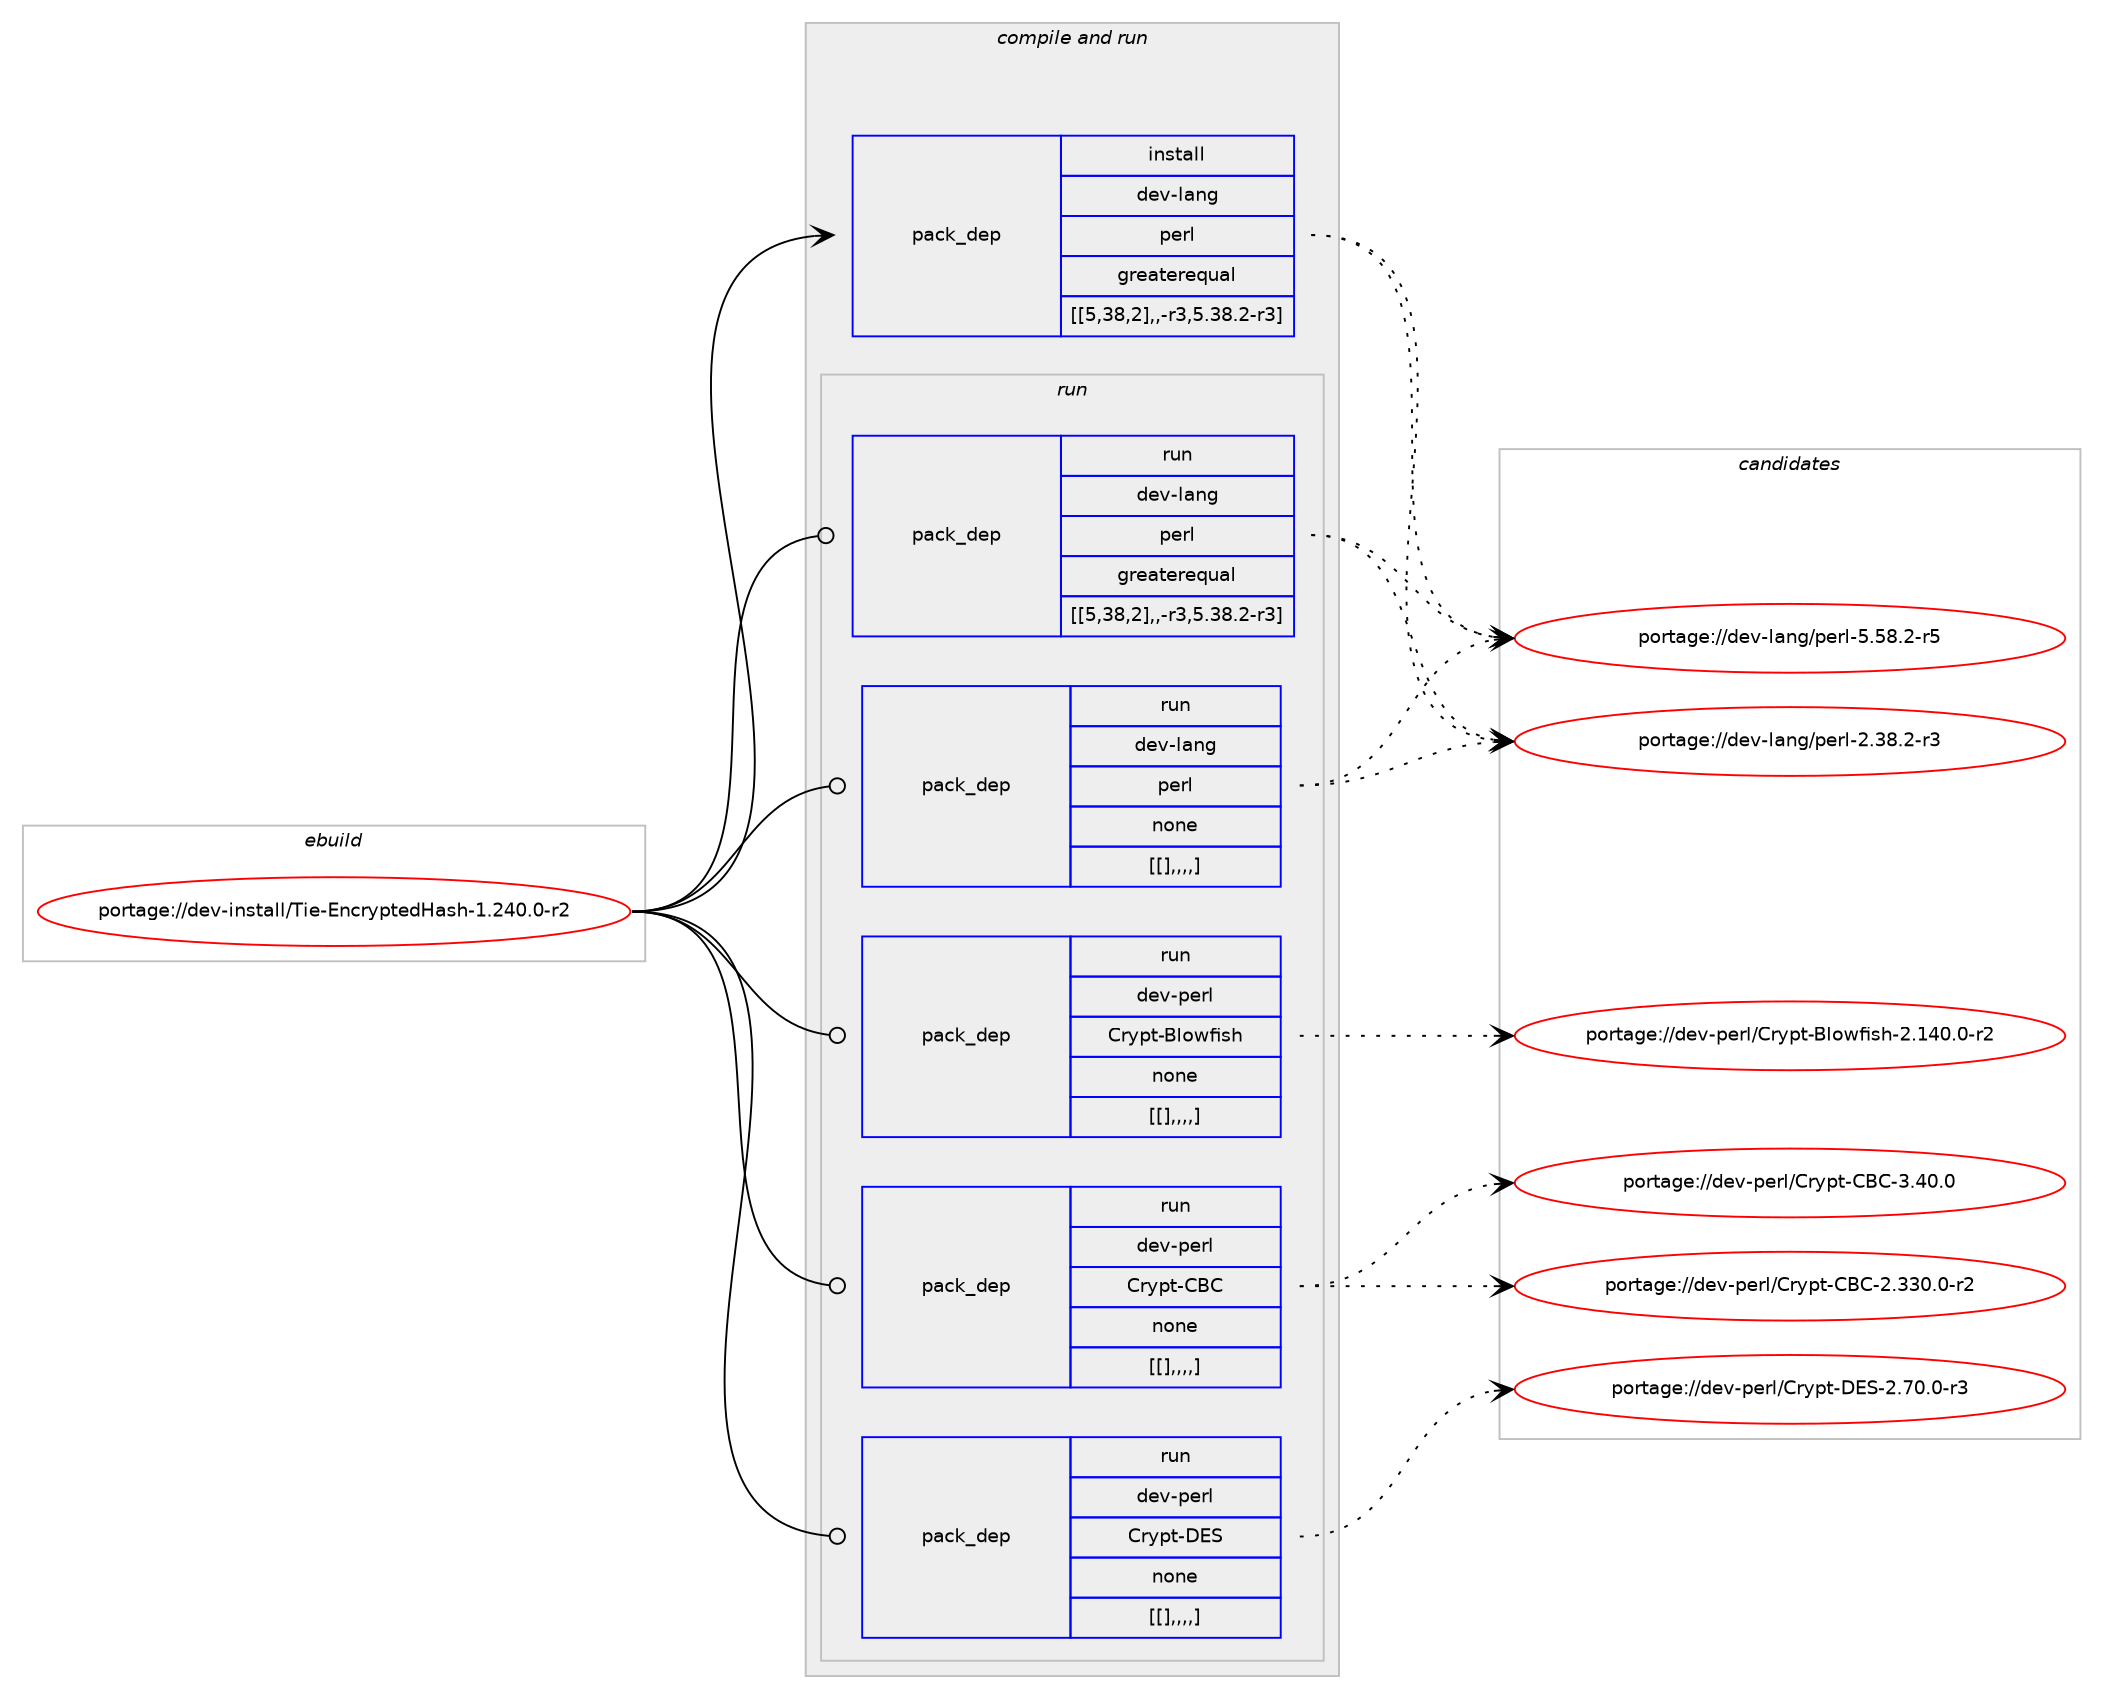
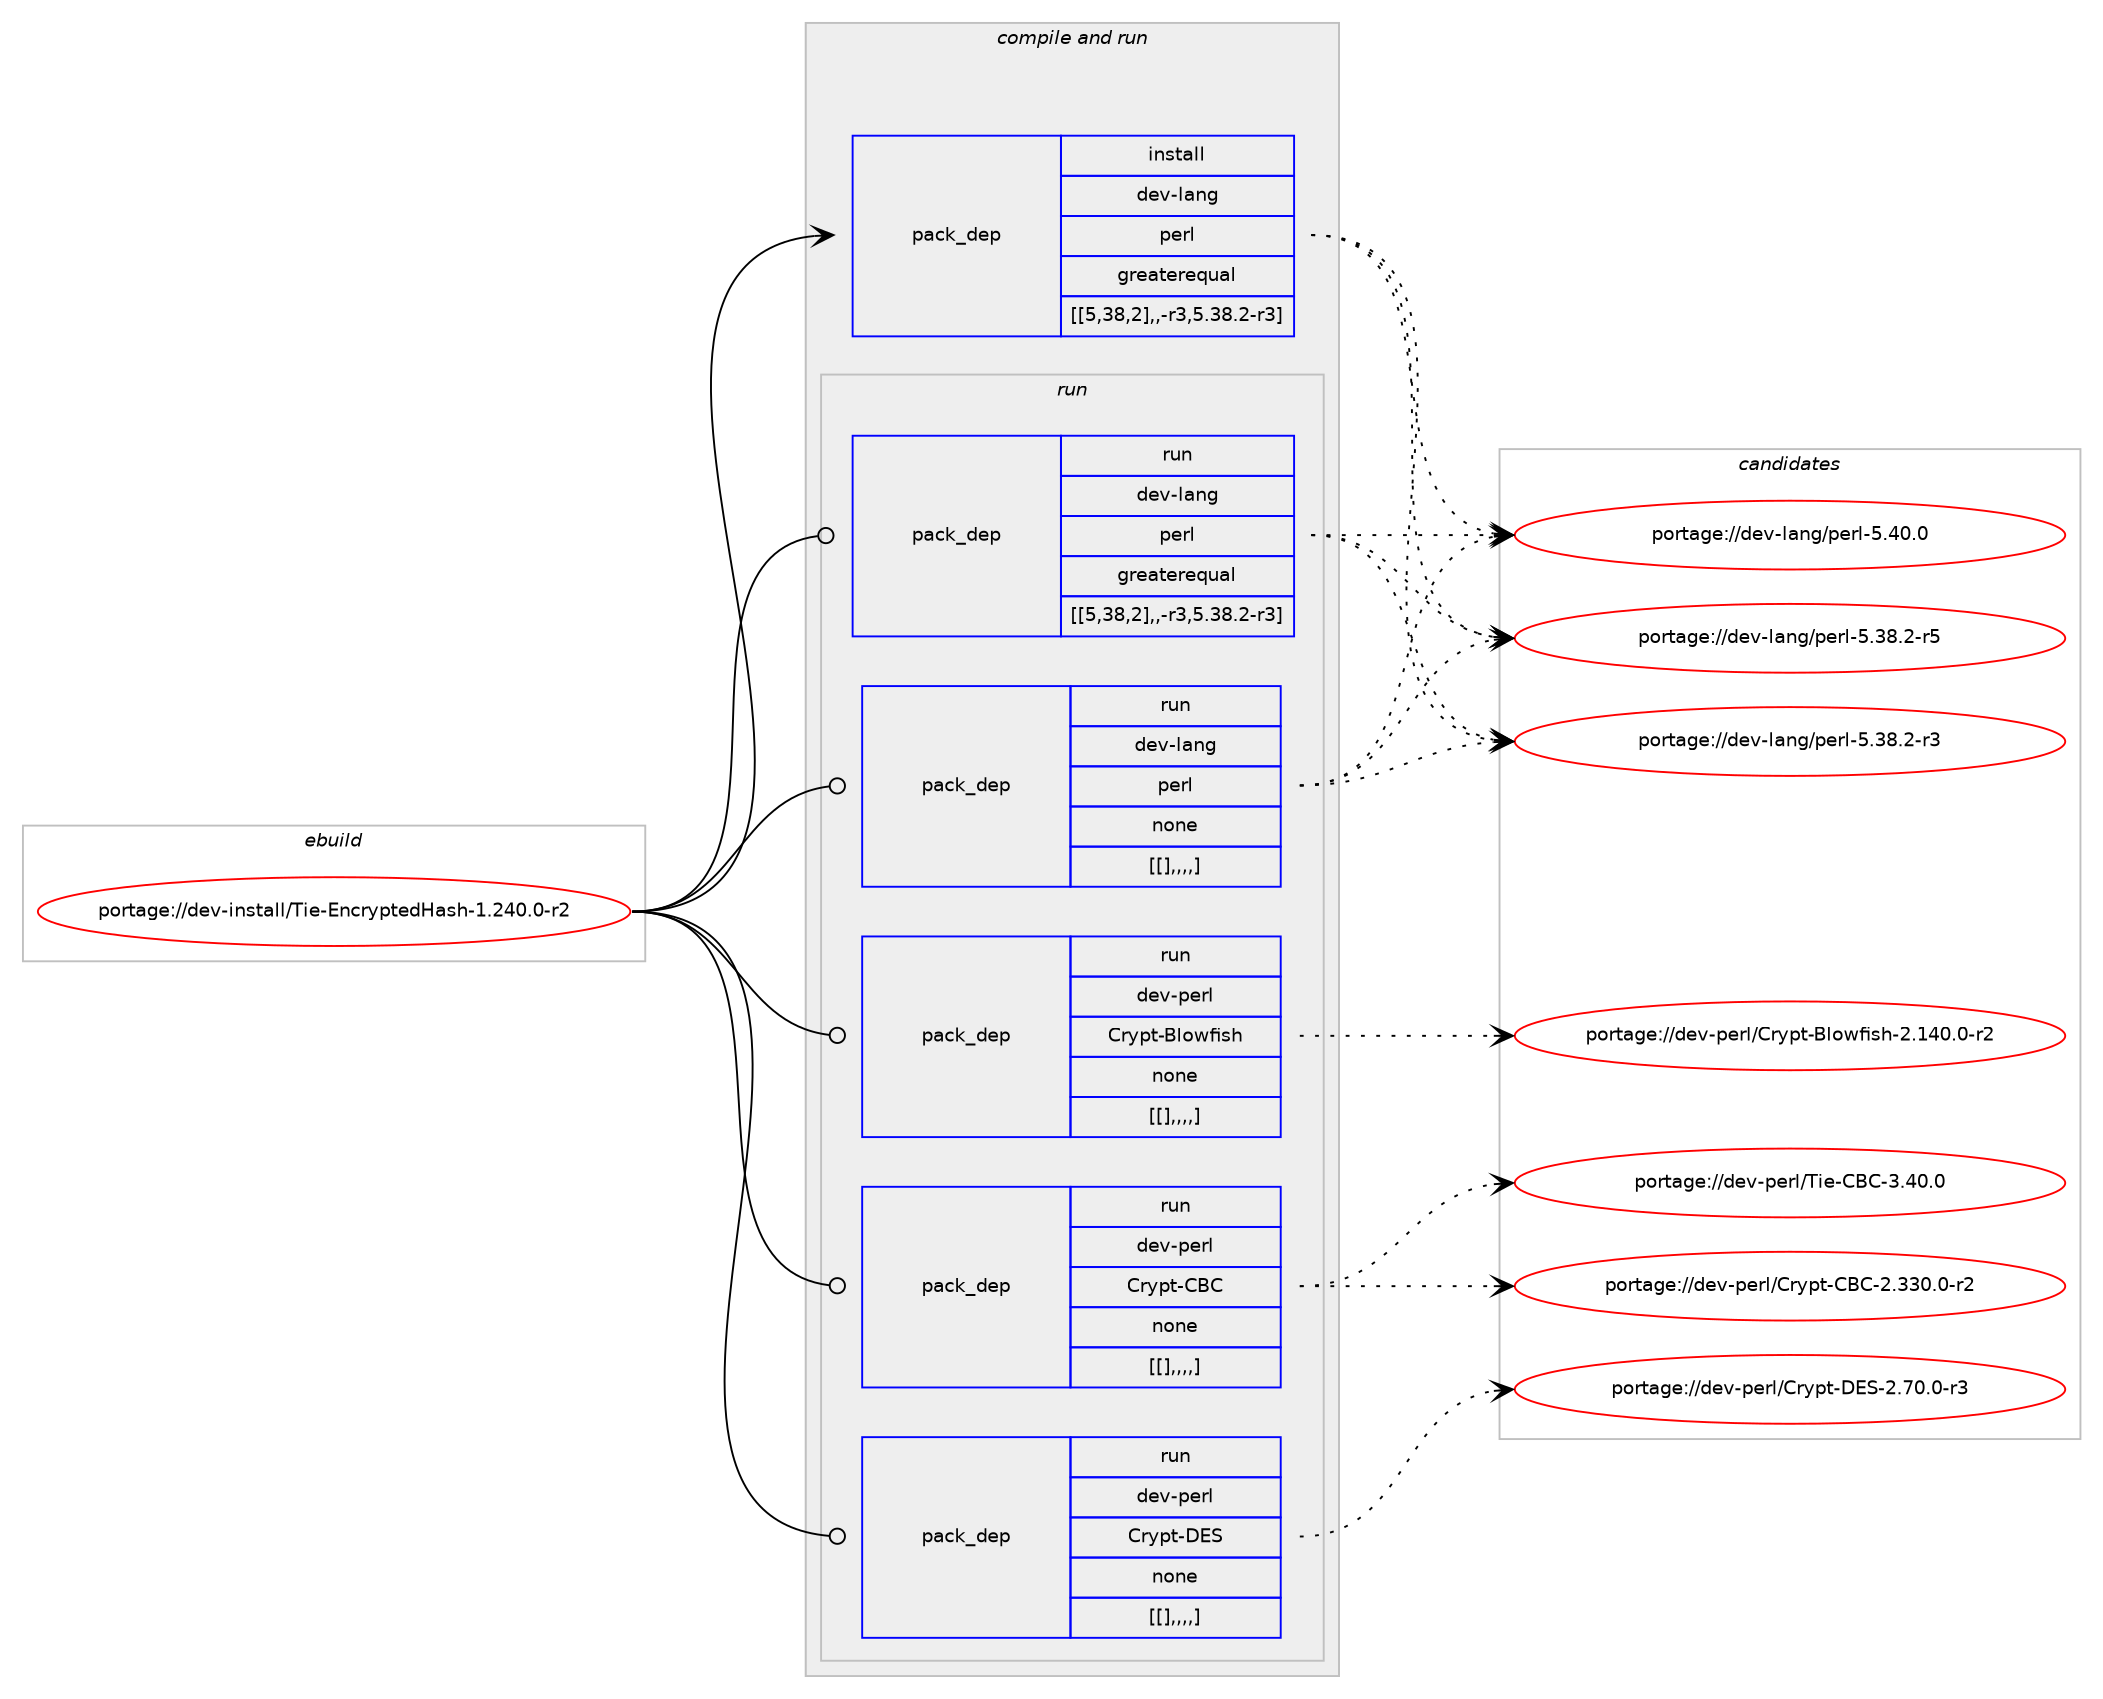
  digraph {
    compound=true
    concentrate=true
    fontname=Helvetica
    fontsize=10
    newrank=true
    rankdir=LR
    ranksep=1.5
    node [color=red fontname=Helvetica fontsize=10]
    edge [arrowhead=vee headport=w style=dotted tailport=e weight=100]
    n1 [label="portage://dev-install/Tie-EncryptedHash-1.240.0-r2" width=4]
    n2 [color=blue label=<<TABLE BORDER="0" CELLBORDER="1" CELLSPACING="0" CELLPADDING="4" WIDTH="220"><TR><TD ROWSPAN="6" CELLPADDING="30">pack_dep</TD></TR><TR><TD WIDTH="110">install</TD></TR><TR><TD>dev-lang</TD></TR><TR><TD>perl</TD></TR><TR><TD>greaterequal</TD></TR><TR><TD>[[5,38,2],,-r3,5.38.2-r3]</TD></TR></TABLE>> shape=none]
    n3 [color=blue label=<<TABLE BORDER="0" CELLBORDER="1" CELLSPACING="0" CELLPADDING="4" WIDTH="220"><TR><TD ROWSPAN="6" CELLPADDING="30">pack_dep</TD></TR><TR><TD WIDTH="110">run</TD></TR><TR><TD>dev-lang</TD></TR><TR><TD>perl</TD></TR><TR><TD>greaterequal</TD></TR><TR><TD>[[5,38,2],,-r3,5.38.2-r3]</TD></TR></TABLE>> shape=none]
    n4 [color=blue label=<<TABLE BORDER="0" CELLBORDER="1" CELLSPACING="0" CELLPADDING="4" WIDTH="220"><TR><TD ROWSPAN="6" CELLPADDING="30">pack_dep</TD></TR><TR><TD WIDTH="110">run</TD></TR><TR><TD>dev-lang</TD></TR><TR><TD>perl</TD></TR><TR><TD>none</TD></TR><TR><TD>[[],,,,]</TD></TR></TABLE>> shape=none]
    n5 [color=blue label=<<TABLE BORDER="0" CELLBORDER="1" CELLSPACING="0" CELLPADDING="4" WIDTH="220"><TR><TD ROWSPAN="6" CELLPADDING="30">pack_dep</TD></TR><TR><TD WIDTH="110">run</TD></TR><TR><TD>dev-perl</TD></TR><TR><TD>Crypt-Blowfish</TD></TR><TR><TD>none</TD></TR><TR><TD>[[],,,,]</TD></TR></TABLE>> shape=none]
    n6 [color=blue label=<<TABLE BORDER="0" CELLBORDER="1" CELLSPACING="0" CELLPADDING="4" WIDTH="220"><TR><TD ROWSPAN="6" CELLPADDING="30">pack_dep</TD></TR><TR><TD WIDTH="110">run</TD></TR><TR><TD>dev-perl</TD></TR><TR><TD>Crypt-CBC</TD></TR><TR><TD>none</TD></TR><TR><TD>[[],,,,]</TD></TR></TABLE>> shape=none]
    n7 [color=blue label=<<TABLE BORDER="0" CELLBORDER="1" CELLSPACING="0" CELLPADDING="4" WIDTH="220"><TR><TD ROWSPAN="6" CELLPADDING="30">pack_dep</TD></TR><TR><TD WIDTH="110">run</TD></TR><TR><TD>dev-perl</TD></TR><TR><TD>Crypt-DES</TD></TR><TR><TD>none</TD></TR><TR><TD>[[],,,,]</TD></TR></TABLE>> shape=none]
-   n9 [label="portage://dev-lang/perl-5.58.2-r5" width=4]
-   n10 [label="portage://dev-lang/perl-2.38.2-r3" width=4]
+   n8 [label="portage://dev-lang/perl-5.40.0" width=4]
+   n9 [label="portage://dev-lang/perl-5.38.2-r5" width=4]
+   n10 [label="portage://dev-lang/perl-5.38.2-r3" width=4]
    n11 [label="portage://dev-perl/Crypt-Blowfish-2.140.0-r2" width=4]
-   n12 [label="portage://dev-perl/Crypt-CBC-3.40.0" width=4]
+   n12 [label="portage://dev-perl/Tie-CBC-3.40.0" width=4]
    n13 [label="portage://dev-perl/Crypt-CBC-2.330.0-r2" width=4]
    n14 [label="portage://dev-perl/Crypt-DES-2.70.0-r3" width=4]
    subgraph cluster_1 {
      color=gray
      label=<<i>ebuild</i>>
      n1
    }
    subgraph cluster_2 {
      color=gray
      label=<<i>dependencies</i>>
      subgraph cluster_3 {
        color=gray
        fillcolor="#eeeeee"
        label=<<i>compile</i>>
        style=filled
        subgraph sub_4 {
          color=gray
          fillcolor="#eeeeee"
          label=<<i>compile</i>>
          style=filled
          n2
        }
      }
      subgraph cluster_5 {
        color=gray
        fillcolor="#eeeeee"
        label=<<i>compile and run</i>>
        style=filled
      }
      subgraph cluster_6 {
        color=gray
        fillcolor="#eeeeee"
        label=<<i>run</i>>
        style=filled
        subgraph sub_7 {
          color=gray
          fillcolor="#eeeeee"
          label=<<i>run</i>>
          style=filled
          n3
        }
        subgraph sub_8 {
          color=gray
          fillcolor="#eeeeee"
          label=<<i>run</i>>
          style=filled
          n4
        }
        subgraph sub_9 {
          color=gray
          fillcolor="#eeeeee"
          label=<<i>run</i>>
          style=filled
          n5
        }
        subgraph sub_10 {
          color=gray
          fillcolor="#eeeeee"
          label=<<i>run</i>>
          style=filled
          n6
        }
        subgraph sub_11 {
          color=gray
          fillcolor="#eeeeee"
          label=<<i>run</i>>
          style=filled
          n7
        }
      }
    }
    subgraph cluster_12 {
      color=gray
      label=<<i>candidates</i>>
      rank=same
      subgraph sub_13 {
        color=black
        label=<<i>candidates</i>>
        nodesep=1
        rank=same
+       n8
        n9
        n10
      }
      subgraph sub_14 {
        color=black
        label=<<i>candidates</i>>
        nodesep=1
        rank=same
+       n8
        n9
        n10
      }
      subgraph sub_15 {
        color=black
        label=<<i>candidates</i>>
        nodesep=1
        rank=same
+       n8
        n9
        n10
      }
      subgraph sub_16 {
        color=black
        label=<<i>candidates</i>>
        nodesep=1
        rank=same
        n11
      }
      subgraph sub_17 {
        color=black
        label=<<i>candidates</i>>
        nodesep=1
        rank=same
        n12
        n13
      }
      subgraph sub_18 {
        color=black
        label=<<i>candidates</i>>
        nodesep=1
        rank=same
        n14
      }
    }
    n1 -> n2 [style=solid weight=20]
    n1 -> n3 [arrowhead=odot style=solid weight=20]
    n1 -> n4 [arrowhead=odot style=solid weight=20]
    n1 -> n5 [arrowhead=odot style=solid weight=20]
    n1 -> n6 [arrowhead=odot style=solid weight=20]
    n1 -> n7 [arrowhead=odot style=solid weight=20]
+   n2 -> n8
    n2 -> n9
    n2 -> n10
+   n3 -> n8
    n3 -> n9
    n3 -> n10
+   n4 -> n8
    n4 -> n9
    n4 -> n10
    n5 -> n11
    n6 -> n12
    n6 -> n13
    n7 -> n14
  }
